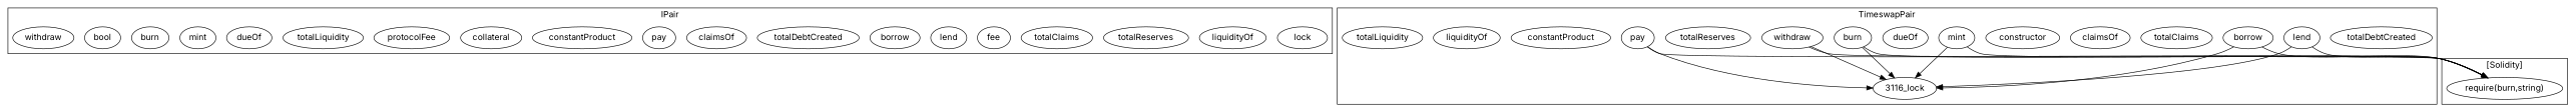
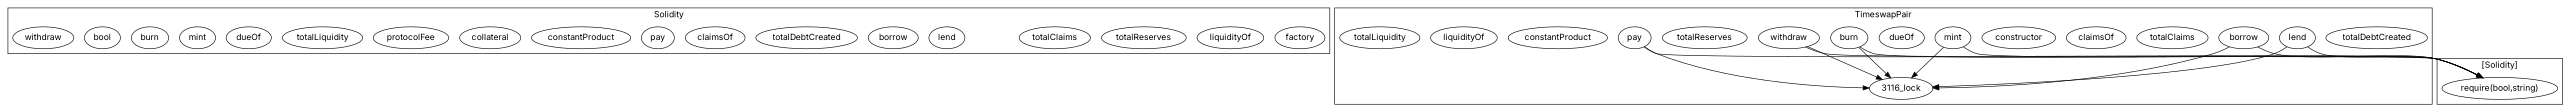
  strict digraph {
    fontname=Inter
    node [fontname=Inter]
    edge [fontname=Inter]
-   n1 [label=lock]
+   n1 [label=factory]
    n2 [label=liquidityOf]
    n3 [label=totalReserves]
    n4 [label=totalClaims]
-   n5 [label=fee]
    n6 [label=lend]
    n7 [label=borrow]
    n8 [label=totalDebtCreated]
    n9 [label=claimsOf]
    n10 [label=pay]
    n11 [label=constantProduct]
    n12 [label=collateral]
    n13 [label=protocolFee]
    n14 [label=totalLiquidity]
    n15 [label=dueOf]
    n16 [label=mint]
    n17 [label=burn]
    n18 [label=bool]
    n19 [label=withdraw]
    n20 [label=totalDebtCreated]
    n21 [label=lend]
    n22 [label="3116_lock"]
    n23 [label=borrow]
    n24 [label=totalClaims]
    n25 [label=claimsOf]
    n26 [label=constructor]
    n27 [label=mint]
    n28 [label=dueOf]
    n29 [label=burn]
    n30 [label=withdraw]
    n31 [label=totalReserves]
    n32 [label=pay]
    n33 [label=constantProduct]
    n34 [label=liquidityOf]
    n35 [label=totalLiquidity]
-   "require(bool,string)" [label="require(burn,string)"]
+   "require(bool,string)"
    subgraph cluster_1 {
-     label=IPair
+     label=Solidity
      n1
      n2
      n3
      n4
-     n5
      n6
      n7
      n8
      n9
      n10
      n11
      n12
      n13
      n14
      n15
      n16
      n17
      n18
      n19
    }
    subgraph cluster_2 {
      label=TimeswapPair
      n20
      n21
      n22
      n23
      n24
      n25
      n26
      n27
      n28
      n29
      n30
      n31
      n32
      n33
      n34
      n35
    }
    subgraph cluster_3 {
      label="[Solidity]"
      "require(bool,string)"
    }
    n21 -> n22
    n21 -> "require(bool,string)"
    n23 -> n22
    n23 -> "require(bool,string)"
    n27 -> n22
    n27 -> "require(bool,string)"
    n29 -> n22
    n29 -> "require(bool,string)"
    n30 -> n22
    n30 -> "require(bool,string)"
    n32 -> n22
    n32 -> "require(bool,string)"
  }
